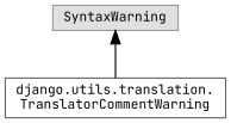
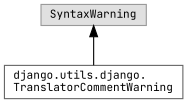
  digraph {
    rankdir=TB
    fontname="JetBrains Mono"
    node [fontname="JetBrains Mono" fontsize=10 shape=box style=filled]
    n1 [color=grey60 fillcolor="#E0E0E0" height=0.2 label=SyntaxWarning width=0.4]
-   n2 [color=grey40 fillcolor=white height=0.2 label="django.utils.translation.\lTranslatorCommentWarning" width=0.4]
+   n2 [color=grey40 fillcolor=white height=0.2 label="django.utils.django.\lTranslatorCommentWarning" width=0.4]
    n1 -> n2 [color=black dir=back fontname="JetBrains Mono" fontsize=10 labelfontname=Helvetica labelfontsize=10 style=solid]
  }
